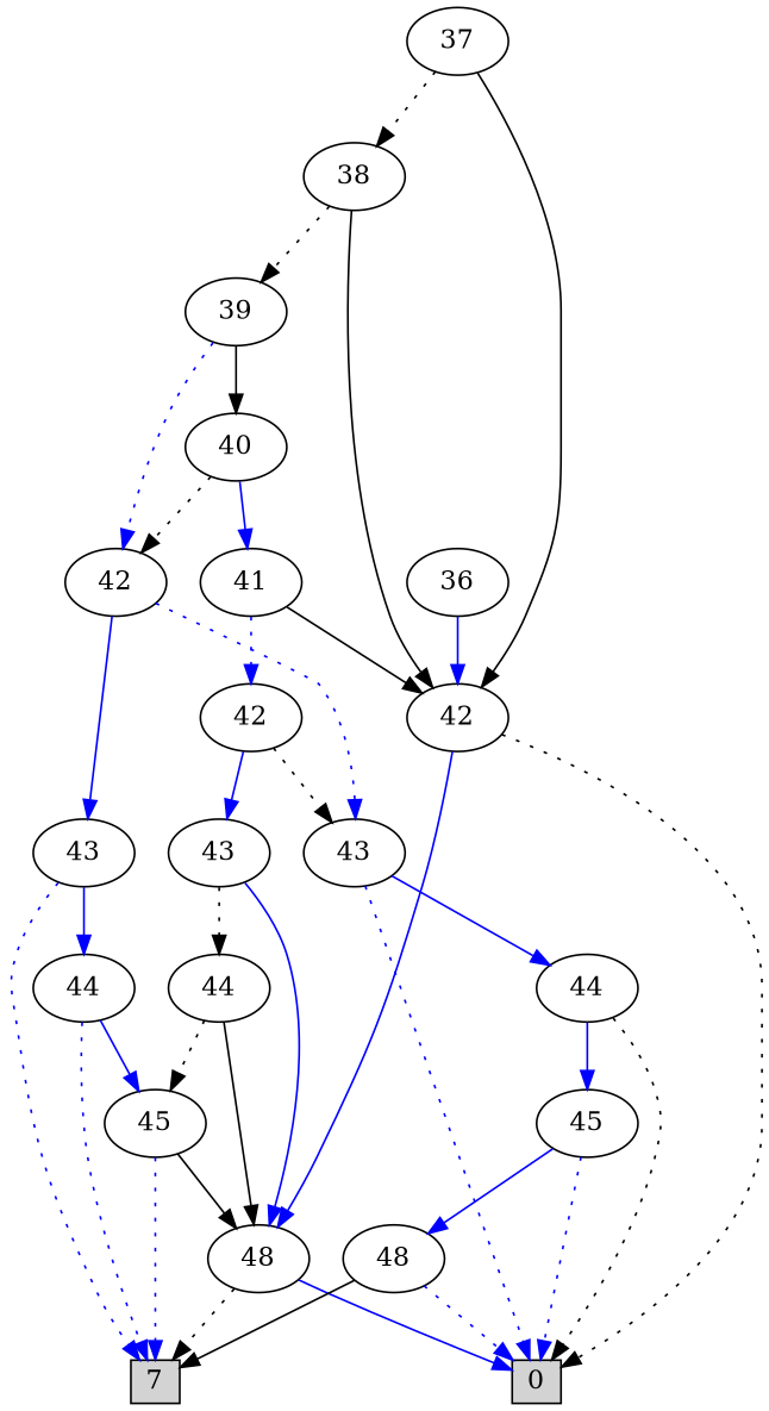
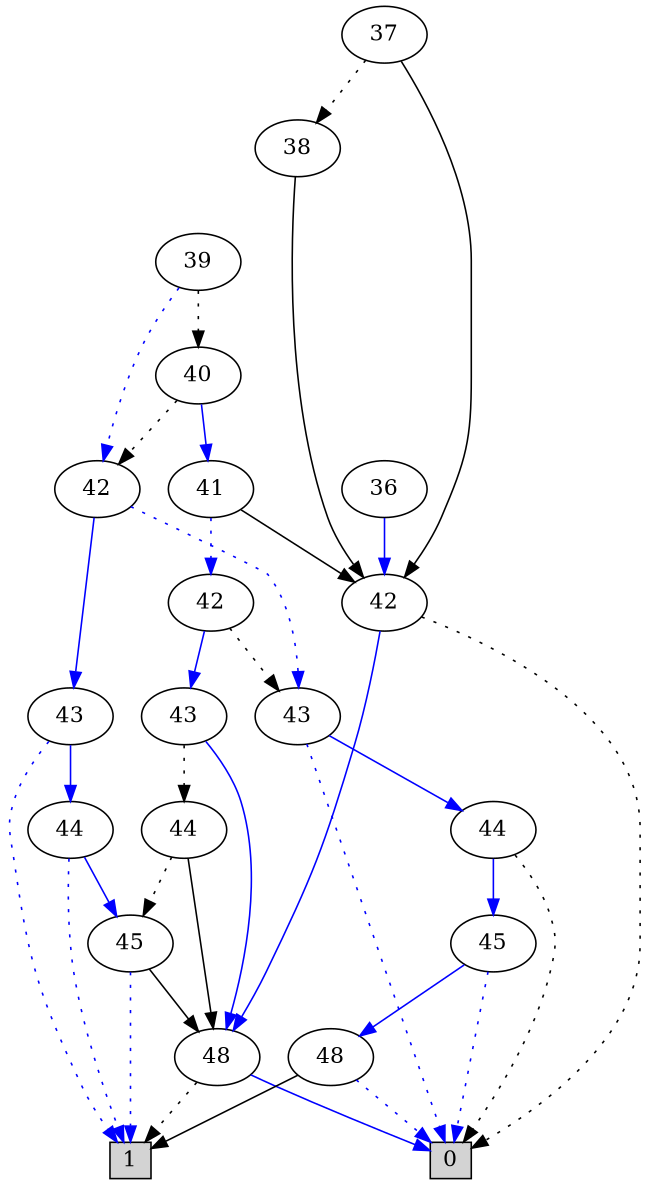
  digraph {
    edge [color=blue style=filled]
    n1 [height=0.3 label=0 shape=box style=filled width=0.3]
-   n2 [height=0.3 label=7 shape=box style=filled width=0.3]
+   n2 [height=0.3 label=1 shape=box style=filled width=0.3]
    n3 [label=36]
    n4 [label=42]
    n5 [label=37]
    n6 [label=38]
    n7 [label=48]
    n8 [label=39]
    n9 [label=42]
    n10 [label=40]
    n11 [label=43]
    n12 [label=43]
    n13 [label=41]
    n14 [label=44]
    n15 [label=44]
    n16 [label=42]
    n17 [label=45]
    n18 [label=45]
    n19 [label=48]
    n20 [label=43]
    n21 [label=44]
    n3 -> n4
    n4 -> n1 [color=black style=dotted]
    n4 -> n7
    n5 -> n4 [color=black]
    n5 -> n6 [color=black style=dotted]
    n6 -> n4 [color=black]
-   n6 -> n8 [color=black style=dotted]
    n7 -> n1
    n7 -> n2 [color=black style=dotted]
    n8 -> n9 [style=dotted]
-   n8 -> n10 [color=black]
+   n8 -> n10 [color=black style=dotted]
    n9 -> n11 [style=dotted]
    n9 -> n12
    n10 -> n9 [color=black style=dotted]
    n10 -> n13
    n11 -> n1 [style=dotted]
    n11 -> n14
    n12 -> n2 [style=dotted]
    n12 -> n15
    n13 -> n4 [color=black]
    n13 -> n16 [style=dotted]
    n14 -> n1 [color=black style=dotted]
    n14 -> n17
    n15 -> n2 [style=dotted]
    n15 -> n18
    n16 -> n11 [color=black style=dotted]
    n16 -> n20
    n17 -> n1 [style=dotted]
    n17 -> n19
    n18 -> n2 [style=dotted]
    n18 -> n7 [color=black]
    n19 -> n1 [style=dotted]
    n19 -> n2 [color=black]
    n20 -> n7
    n20 -> n21 [color=black style=dotted]
    n21 -> n7 [color=black]
    n21 -> n18 [color=black style=dotted]
  }
